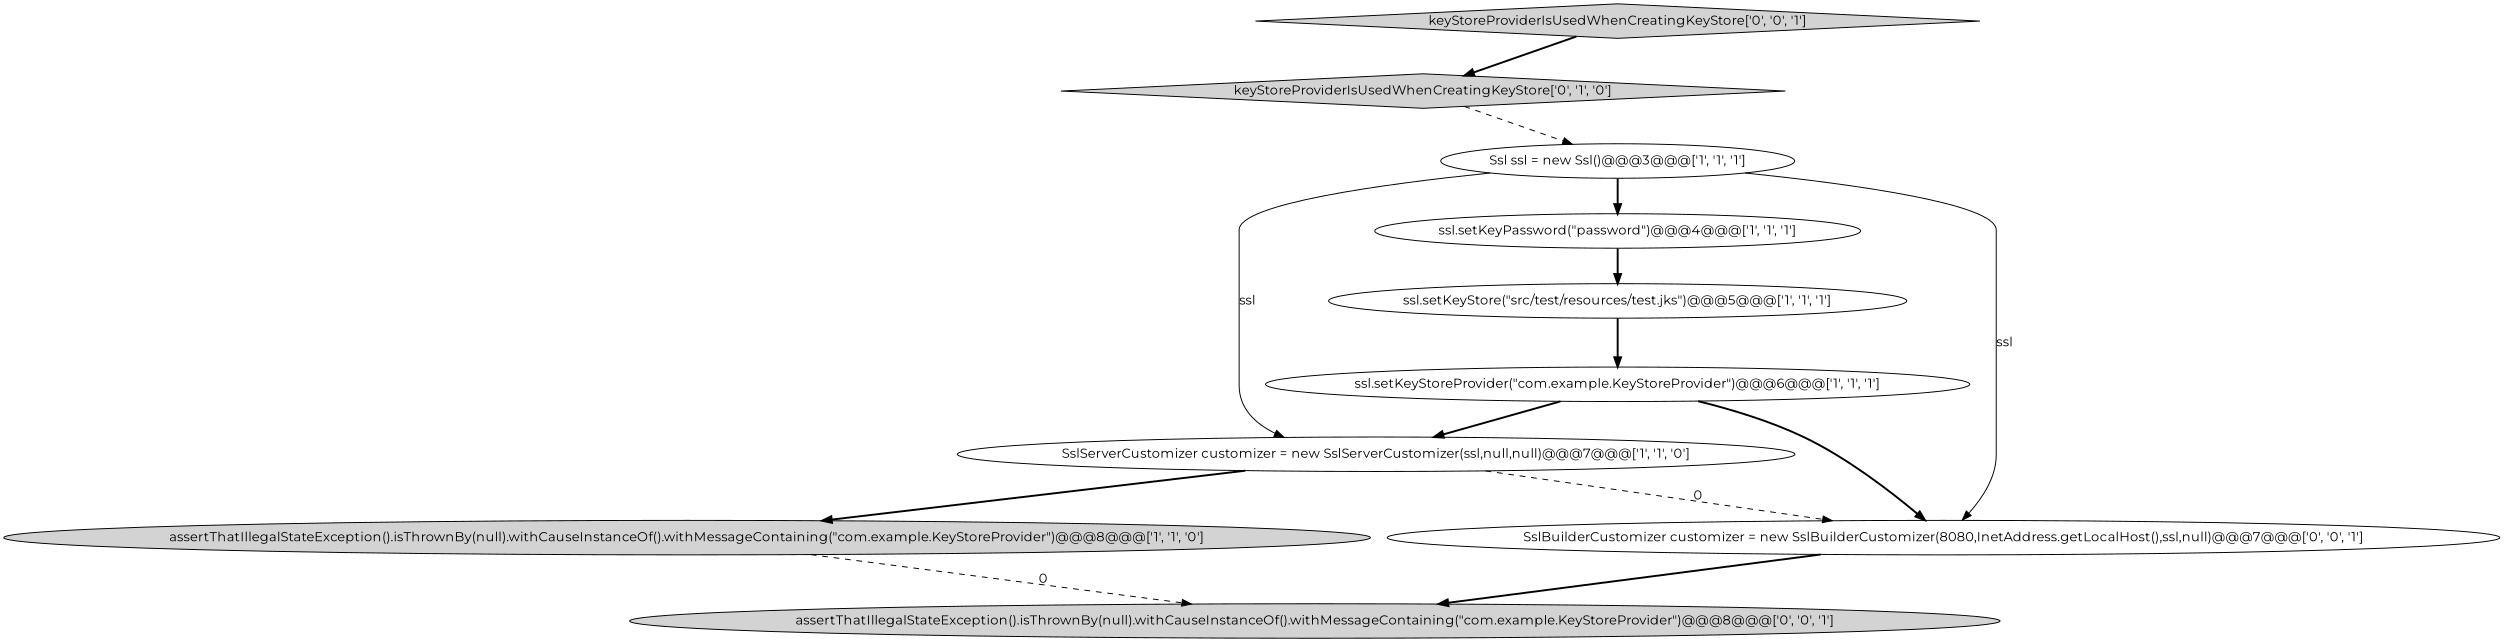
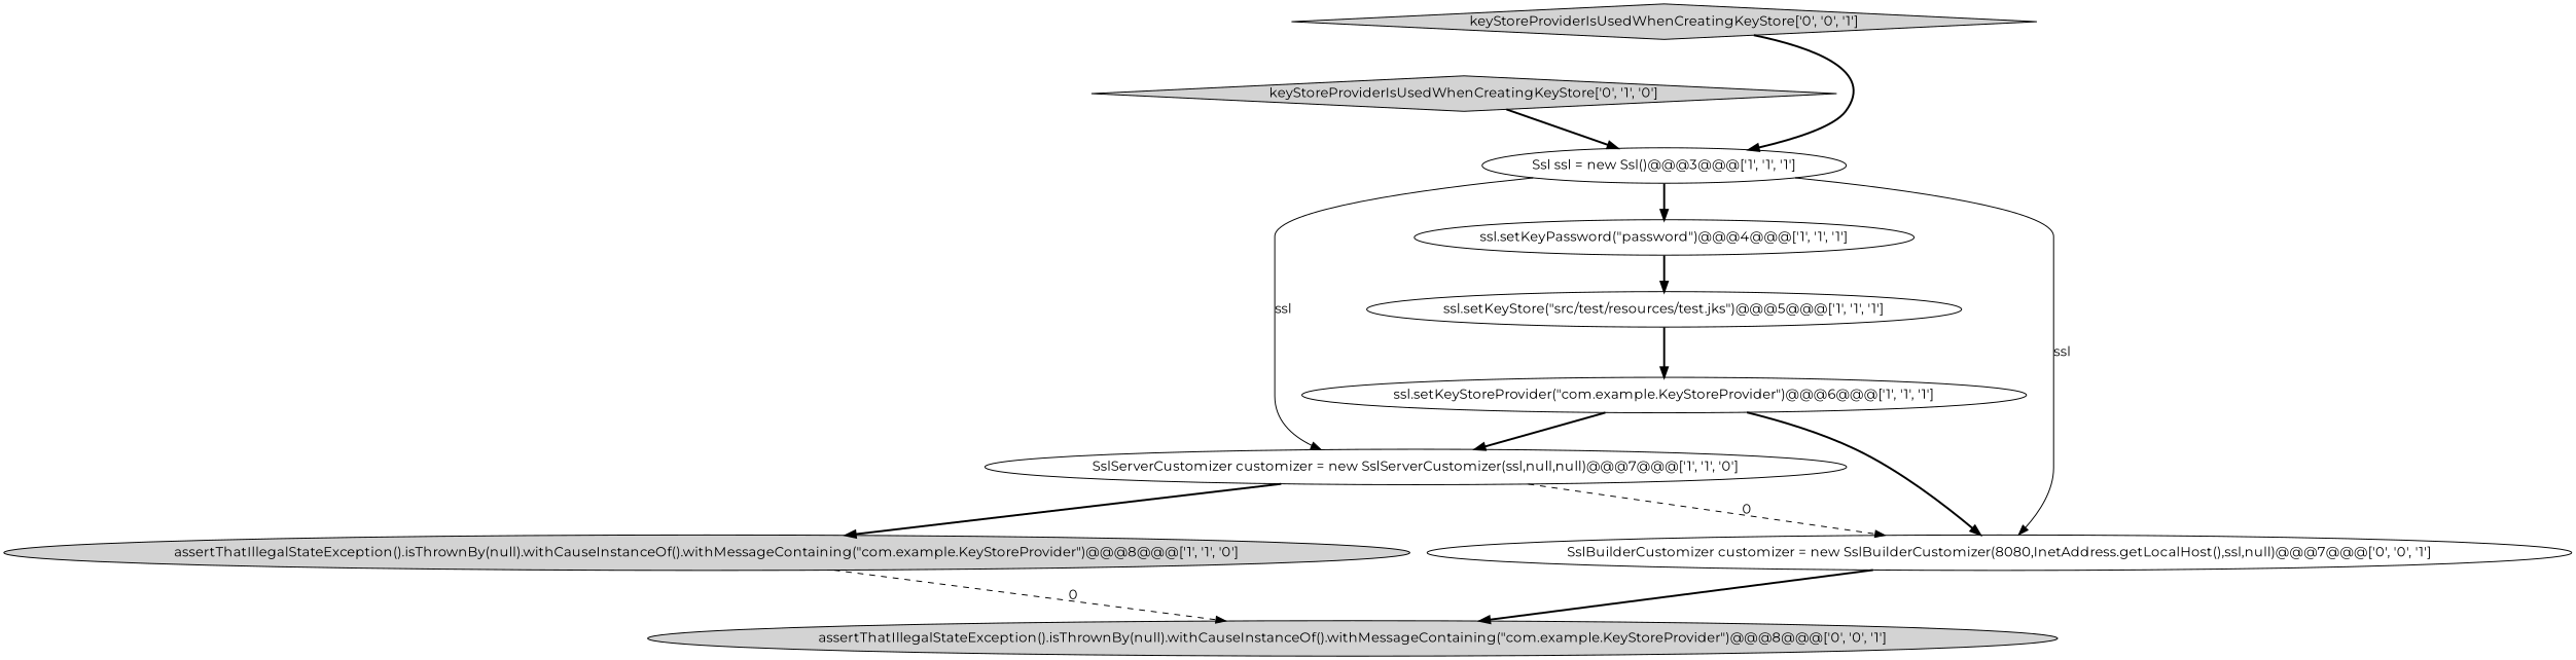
  digraph {
    fontname=Montserrat
    node [fillcolor=white fontname=Montserrat shape=ellipse style=filled]
    edge [fontname=Montserrat style=bold]
    n1 [label="SslServerCustomizer customizer = new SslServerCustomizer(ssl,null,null)@@@7@@@['1', '1', '0']"]
    n2 [label="SslBuilderCustomizer customizer = new SslBuilderCustomizer(8080,InetAddress.getLocalHost(),ssl,null)@@@7@@@['0', '0', '1']"]
    n3 [fillcolor=lightgray label="assertThatIllegalStateException().isThrownBy(null).withCauseInstanceOf().withMessageContaining(\"com.example.KeyStoreProvider\")@@@8@@@['1', '1', '0']"]
    n4 [fillcolor=lightgray label="assertThatIllegalStateException().isThrownBy(null).withCauseInstanceOf().withMessageContaining(\"com.example.KeyStoreProvider\")@@@8@@@['0', '0', '1']"]
    n5 [label="ssl.setKeyStoreProvider(\"com.example.KeyStoreProvider\")@@@6@@@['1', '1', '1']"]
    n6 [label="ssl.setKeyPassword(\"password\")@@@4@@@['1', '1', '1']"]
    n7 [label="ssl.setKeyStore(\"src/test/resources/test.jks\")@@@5@@@['1', '1', '1']"]
    n8 [label="Ssl ssl = new Ssl()@@@3@@@['1', '1', '1']"]
    n9 [fillcolor=lightgray label="keyStoreProviderIsUsedWhenCreatingKeyStore['0', '1', '0']" shape=diamond]
    n10 [fillcolor=lightgray label="keyStoreProviderIsUsedWhenCreatingKeyStore['0', '0', '1']" shape=diamond]
    n1 -> n2 [label=0 style=dashed]
    n1 -> n3
    n2 -> n4
    n3 -> n4 [label=0 style=dashed]
    n5 -> n1
    n5 -> n2
    n6 -> n7
    n7 -> n5
    n8 -> n1 [label=ssl style=solid]
    n8 -> n2 [label=ssl style=solid]
    n8 -> n6
-   n9 -> n8 [style=dashed]
-   n10 -> n9
+   n9 -> n8
+   n10 -> n8
  }
